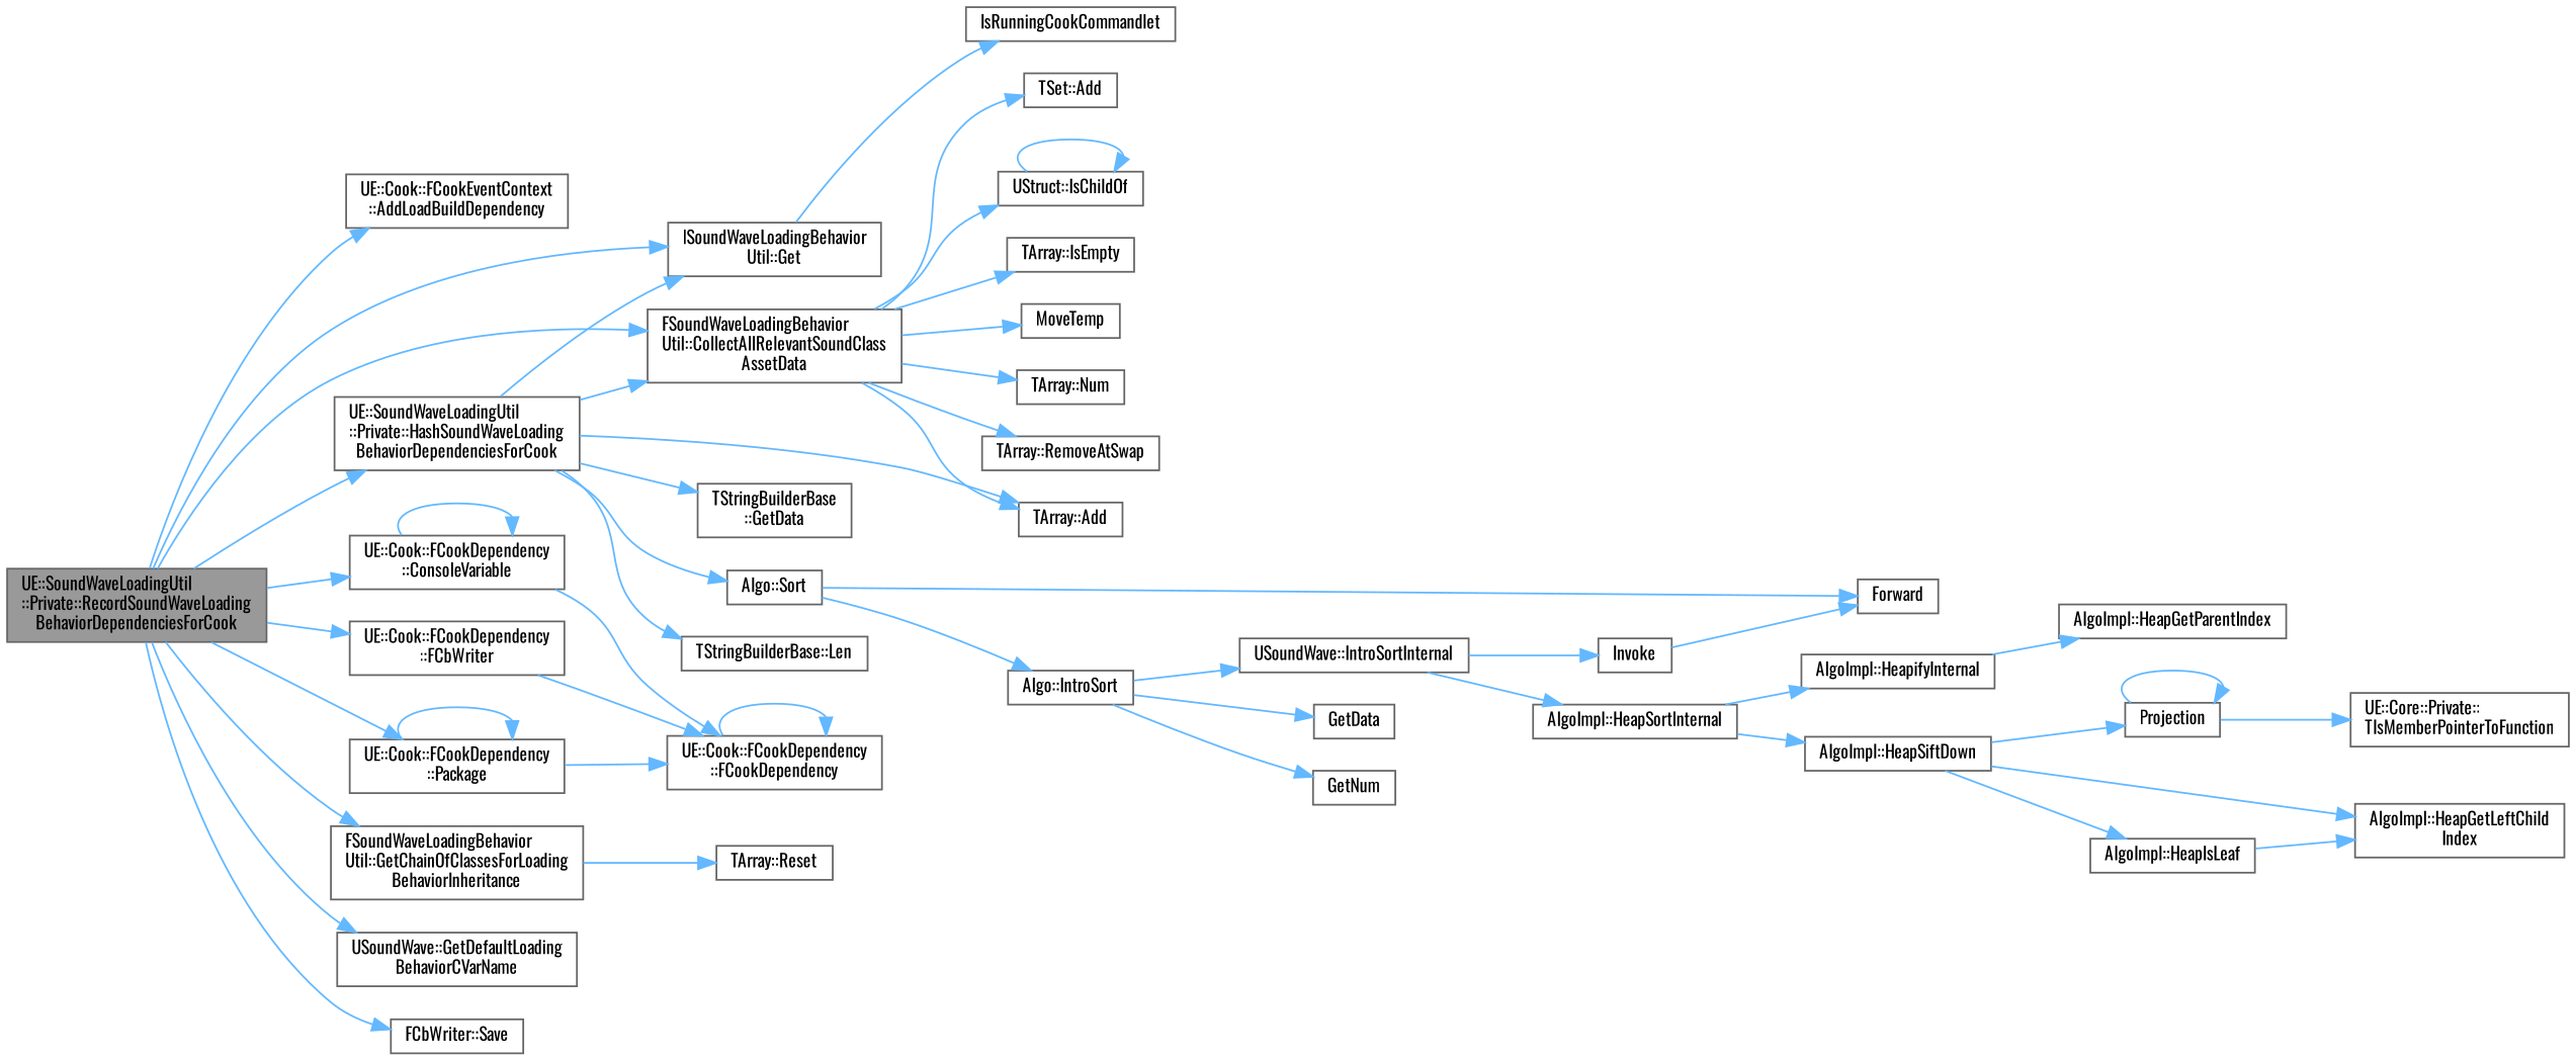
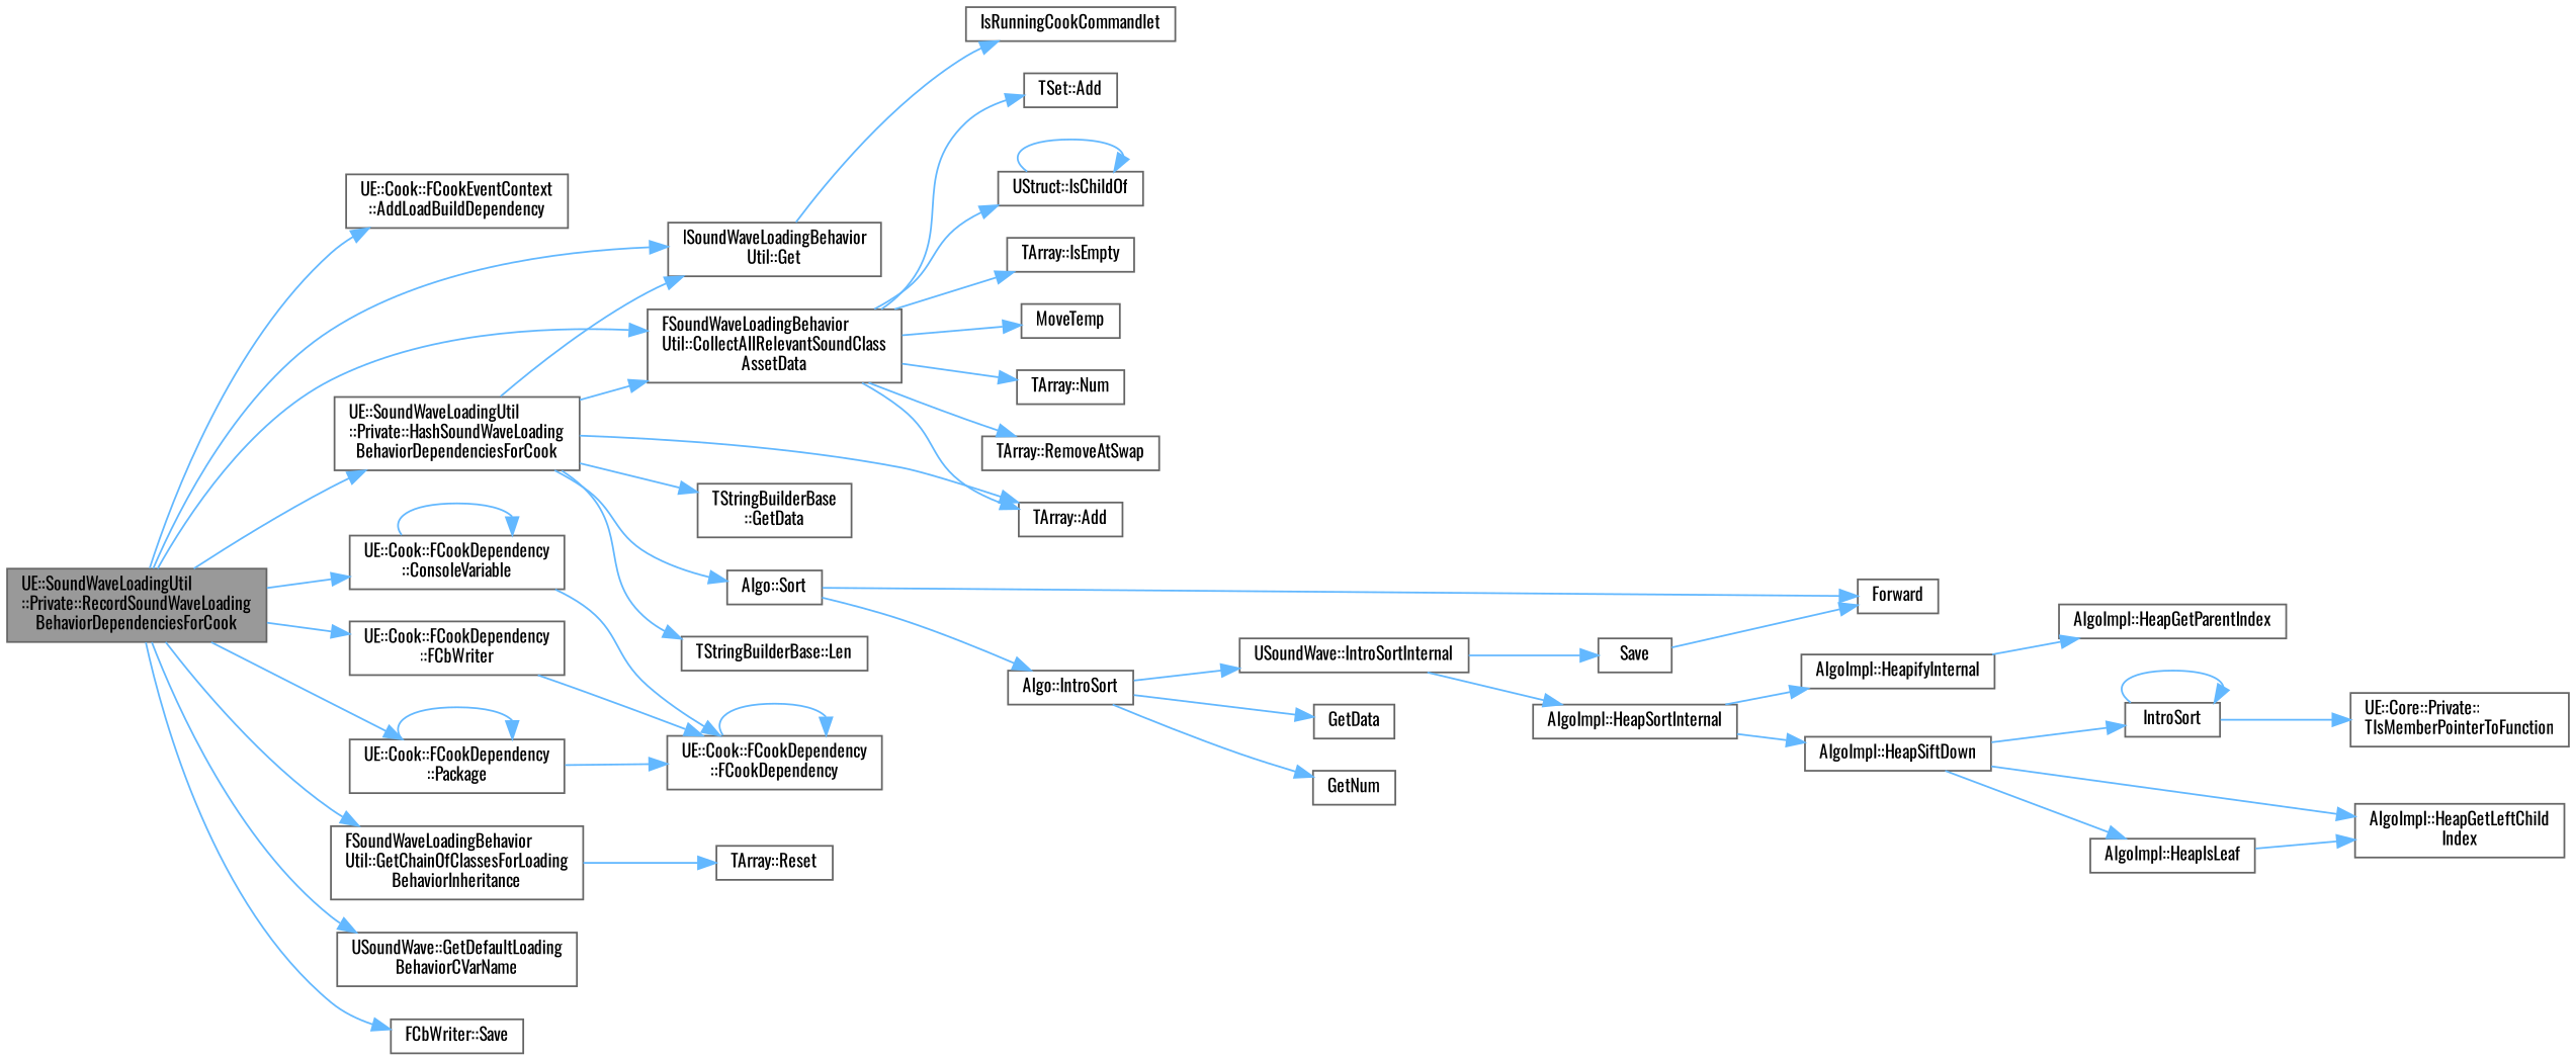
  digraph {
    fontname=Oswald
    rankdir=LR
    node [color=grey40 fillcolor=white fontname=Oswald fontsize=10 shape=box style=filled]
    edge [color=steelblue1 fontname=Oswald fontsize=10 labelfontname=Helvetica labelfontsize=10 style=solid]
    n1 [color=gray40 fillcolor=grey60 fontcolor=black height=0.2 label="UE::SoundWaveLoadingUtil\l::Private::RecordSoundWaveLoading\lBehaviorDependenciesForCook" width=0.4]
    n2 [height=0.2 label="UE::Cook::FCookEventContext\l::AddLoadBuildDependency" width=0.4]
    n3 [height=0.2 label="FSoundWaveLoadingBehavior\lUtil::CollectAllRelevantSoundClass\lAssetData" width=0.4]
    n4 [height=0.2 label="UE::Cook::FCookDependency\l::ConsoleVariable" width=0.4]
    n5 [height=0.2 label="UE::Cook::FCookDependency\l::FCbWriter" width=0.4]
    n6 [height=0.2 label="ISoundWaveLoadingBehavior\lUtil::Get" width=0.4]
    n7 [height=0.2 label="FSoundWaveLoadingBehavior\lUtil::GetChainOfClassesForLoading\lBehaviorInheritance" width=0.4]
    n8 [height=0.2 label="USoundWave::GetDefaultLoading\lBehaviorCVarName" width=0.4]
    n9 [height=0.2 label="UE::SoundWaveLoadingUtil\l::Private::HashSoundWaveLoading\lBehaviorDependenciesForCook" width=0.4]
    n10 [height=0.2 label="UE::Cook::FCookDependency\l::Package" width=0.4]
    n11 [height=0.2 label="FCbWriter::Save" width=0.4]
    n12 [height=0.2 label="TArray::Add" width=0.4]
    n13 [height=0.2 label="TSet::Add" width=0.4]
    n14 [height=0.2 label="UStruct::IsChildOf" width=0.4]
    n15 [height=0.2 label="TArray::IsEmpty" width=0.4]
    n16 [height=0.2 label=MoveTemp width=0.4]
    n17 [height=0.2 label="TArray::Num" width=0.4]
    n18 [height=0.2 label="TArray::RemoveAtSwap" width=0.4]
    n19 [height=0.2 label="UE::Cook::FCookDependency\l::FCookDependency" width=0.4]
    n20 [height=0.2 label=IsRunningCookCommandlet width=0.4]
    n21 [height=0.2 label="TArray::Reset" width=0.4]
    n22 [height=0.2 label="TStringBuilderBase\l::GetData" width=0.4]
    n23 [height=0.2 label="TStringBuilderBase::Len" width=0.4]
    n24 [height=0.2 label="Algo::Sort" width=0.4]
    n25 [height=0.2 label=Forward width=0.4]
    n26 [height=0.2 label="Algo::IntroSort" width=0.4]
    n27 [height=0.2 label=GetData width=0.4]
    n28 [height=0.2 label=GetNum width=0.4]
    n29 [height=0.2 label="USoundWave::IntroSortInternal" width=0.4]
    n30 [height=0.2 label="AlgoImpl::HeapSortInternal" width=0.4]
-   n31 [height=0.2 label=Invoke width=0.4]
+   n31 [height=0.2 label=Save width=0.4]
    n32 [height=0.2 label="AlgoImpl::HeapifyInternal" width=0.4]
    n33 [height=0.2 label="AlgoImpl::HeapSiftDown" width=0.4]
    n34 [height=0.2 label="AlgoImpl::HeapGetParentIndex" width=0.4]
    n35 [height=0.2 label="AlgoImpl::HeapGetLeftChild\lIndex" width=0.4]
    n36 [height=0.2 label="AlgoImpl::HeapIsLeaf" width=0.4]
-   n37 [height=0.2 label=Projection width=0.4]
+   n37 [height=0.2 label=IntroSort width=0.4]
    n38 [height=0.2 label="UE::Core::Private::\lTIsMemberPointerToFunction" width=0.4]
    n1 -> n2
    n1 -> n3
    n1 -> n4
    n1 -> n5
    n1 -> n6
    n1 -> n7
    n1 -> n8
    n1 -> n9
    n1 -> n10
    n1 -> n11
    n3 -> n12
    n3 -> n13
    n3 -> n14
    n3 -> n15
    n3 -> n16
    n3 -> n17
    n3 -> n18
    n4 -> n4
    n4 -> n19
    n5 -> n19
    n6 -> n20
    n7 -> n21
    n9 -> n3
    n9 -> n6
    n9 -> n12
    n9 -> n22
    n9 -> n23
    n9 -> n24
    n10 -> n10
    n10 -> n19
    n14 -> n14
    n19 -> n19
    n24 -> n25
    n24 -> n26
    n26 -> n27
    n26 -> n28
    n26 -> n29
    n29 -> n30
    n29 -> n31
    n30 -> n32
    n30 -> n33
    n31 -> n25
    n32 -> n34
    n33 -> n35
    n33 -> n36
    n33 -> n37
    n36 -> n35
    n37 -> n37
    n37 -> n38
  }
